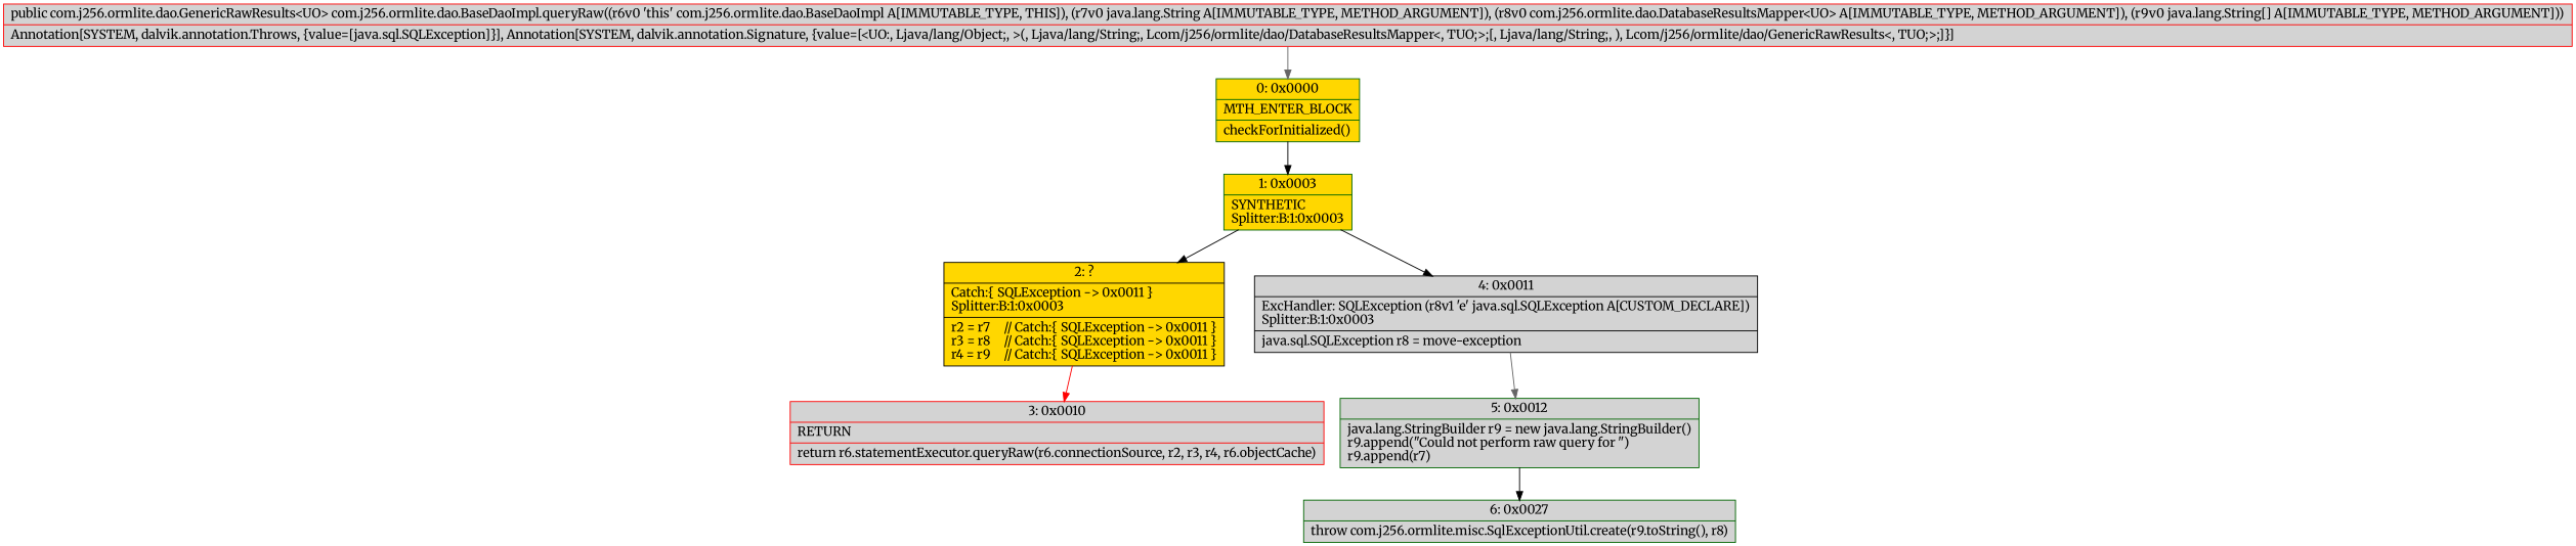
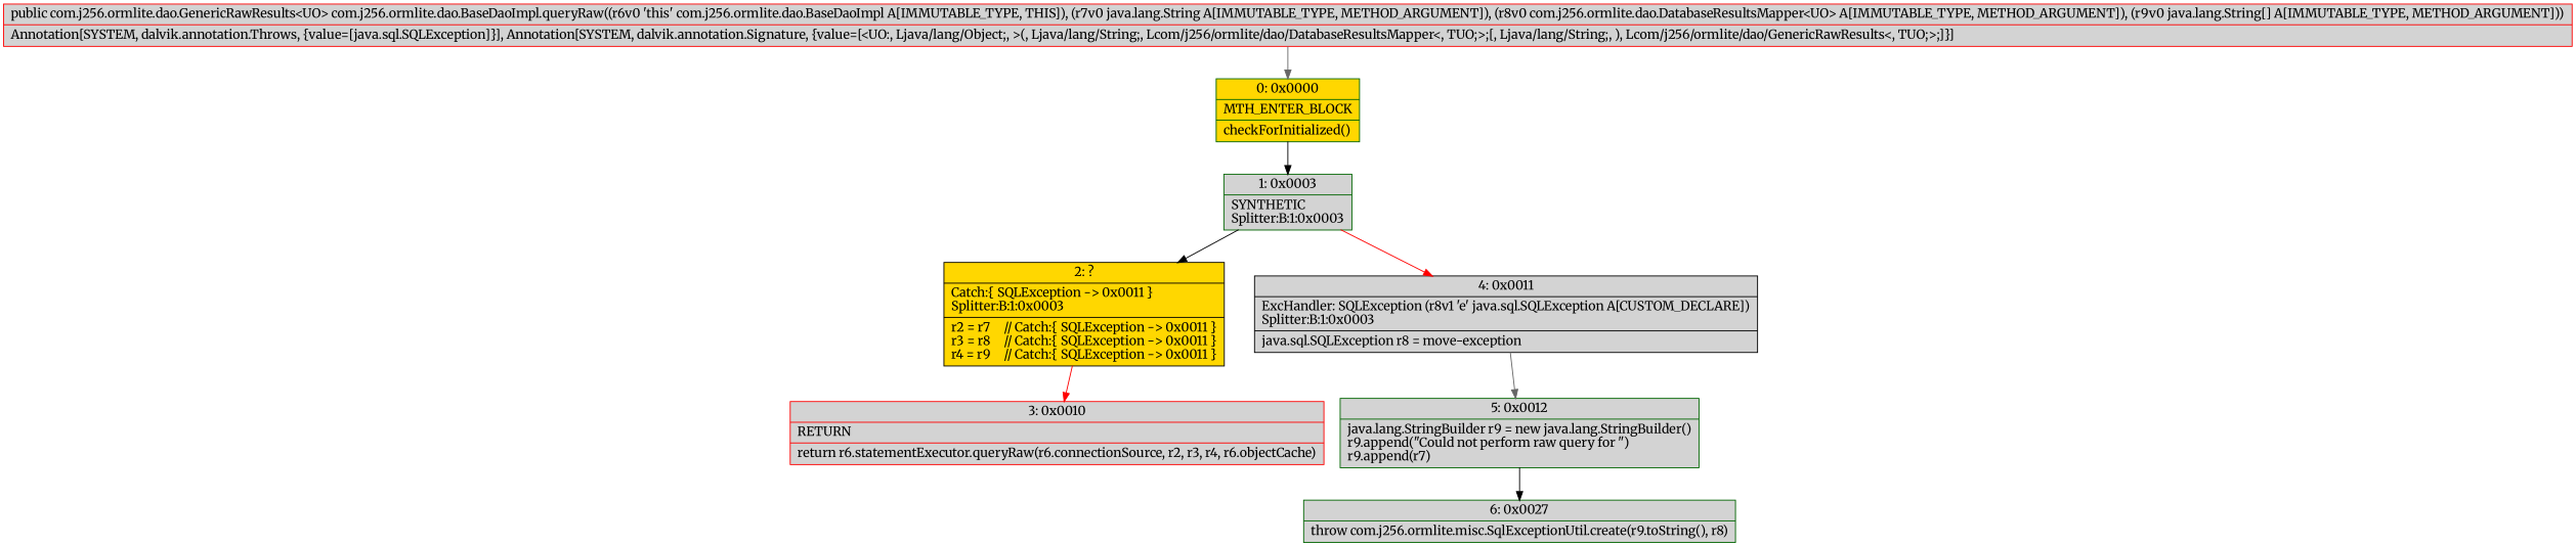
  digraph {
    fontname=Merriweather
    node [color=darkgreen fillcolor=lightgrey fontname=Merriweather shape=record style=filled]
    edge [color=black fontname=Merriweather]
    n1 [fillcolor=gold label="{0\:\ 0x0000|MTH_ENTER_BLOCK\l|checkForInitialized()\l}"]
-   n2 [fillcolor=gold label="{1\:\ 0x0003|SYNTHETIC\lSplitter:B:1:0x0003\l}"]
+   n2 [label="{1\:\ 0x0003|SYNTHETIC\lSplitter:B:1:0x0003\l}"]
    n3 [color=black fillcolor=gold label="{2\:\ ?|Catch:\{ SQLException \-\> 0x0011 \}\lSplitter:B:1:0x0003\l|r2 = r7     \/\/ Catch:\{ SQLException \-\> 0x0011 \}\lr3 = r8     \/\/ Catch:\{ SQLException \-\> 0x0011 \}\lr4 = r9     \/\/ Catch:\{ SQLException \-\> 0x0011 \}\l}"]
    n4 [color=black label="{4\:\ 0x0011|ExcHandler: SQLException (r8v1 'e' java.sql.SQLException A[CUSTOM_DECLARE])\lSplitter:B:1:0x0003\l|java.sql.SQLException r8 = move\-exception\l}"]
    n5 [color=red label="{3\:\ 0x0010|RETURN\l|return r6.statementExecutor.queryRaw(r6.connectionSource, r2, r3, r4, r6.objectCache)\l}"]
    n6 [label="{5\:\ 0x0012|java.lang.StringBuilder r9 = new java.lang.StringBuilder()\lr9.append(\"Could not perform raw query for \")\lr9.append(r7)\l}"]
    n7 [label="{6\:\ 0x0027|throw com.j256.ormlite.misc.SqlExceptionUtil.create(r9.toString(), r8)\l}"]
    n8 [color=red label="{public com.j256.ormlite.dao.GenericRawResults\<UO\> com.j256.ormlite.dao.BaseDaoImpl.queryRaw((r6v0 'this' com.j256.ormlite.dao.BaseDaoImpl A[IMMUTABLE_TYPE, THIS]), (r7v0 java.lang.String A[IMMUTABLE_TYPE, METHOD_ARGUMENT]), (r8v0 com.j256.ormlite.dao.DatabaseResultsMapper\<UO\> A[IMMUTABLE_TYPE, METHOD_ARGUMENT]), (r9v0 java.lang.String[] A[IMMUTABLE_TYPE, METHOD_ARGUMENT]))  | Annotation[SYSTEM, dalvik.annotation.Throws, \{value=[java.sql.SQLException]\}], Annotation[SYSTEM, dalvik.annotation.Signature, \{value=[\<UO:, Ljava\/lang\/Object;, \>(, Ljava\/lang\/String;, Lcom\/j256\/ormlite\/dao\/DatabaseResultsMapper\<, TUO;\>;[, Ljava\/lang\/String;, ), Lcom\/j256\/ormlite\/dao\/GenericRawResults\<, TUO;\>;]\}]\l}"]
    n1 -> n2
    n2 -> n3
-   n2 -> n4
+   n2 -> n4 [color=red]
    n3 -> n5 [color=red]
    n4 -> n6 [color=gray40]
    n6 -> n7
    n8 -> n1 [color=gray40]
  }
